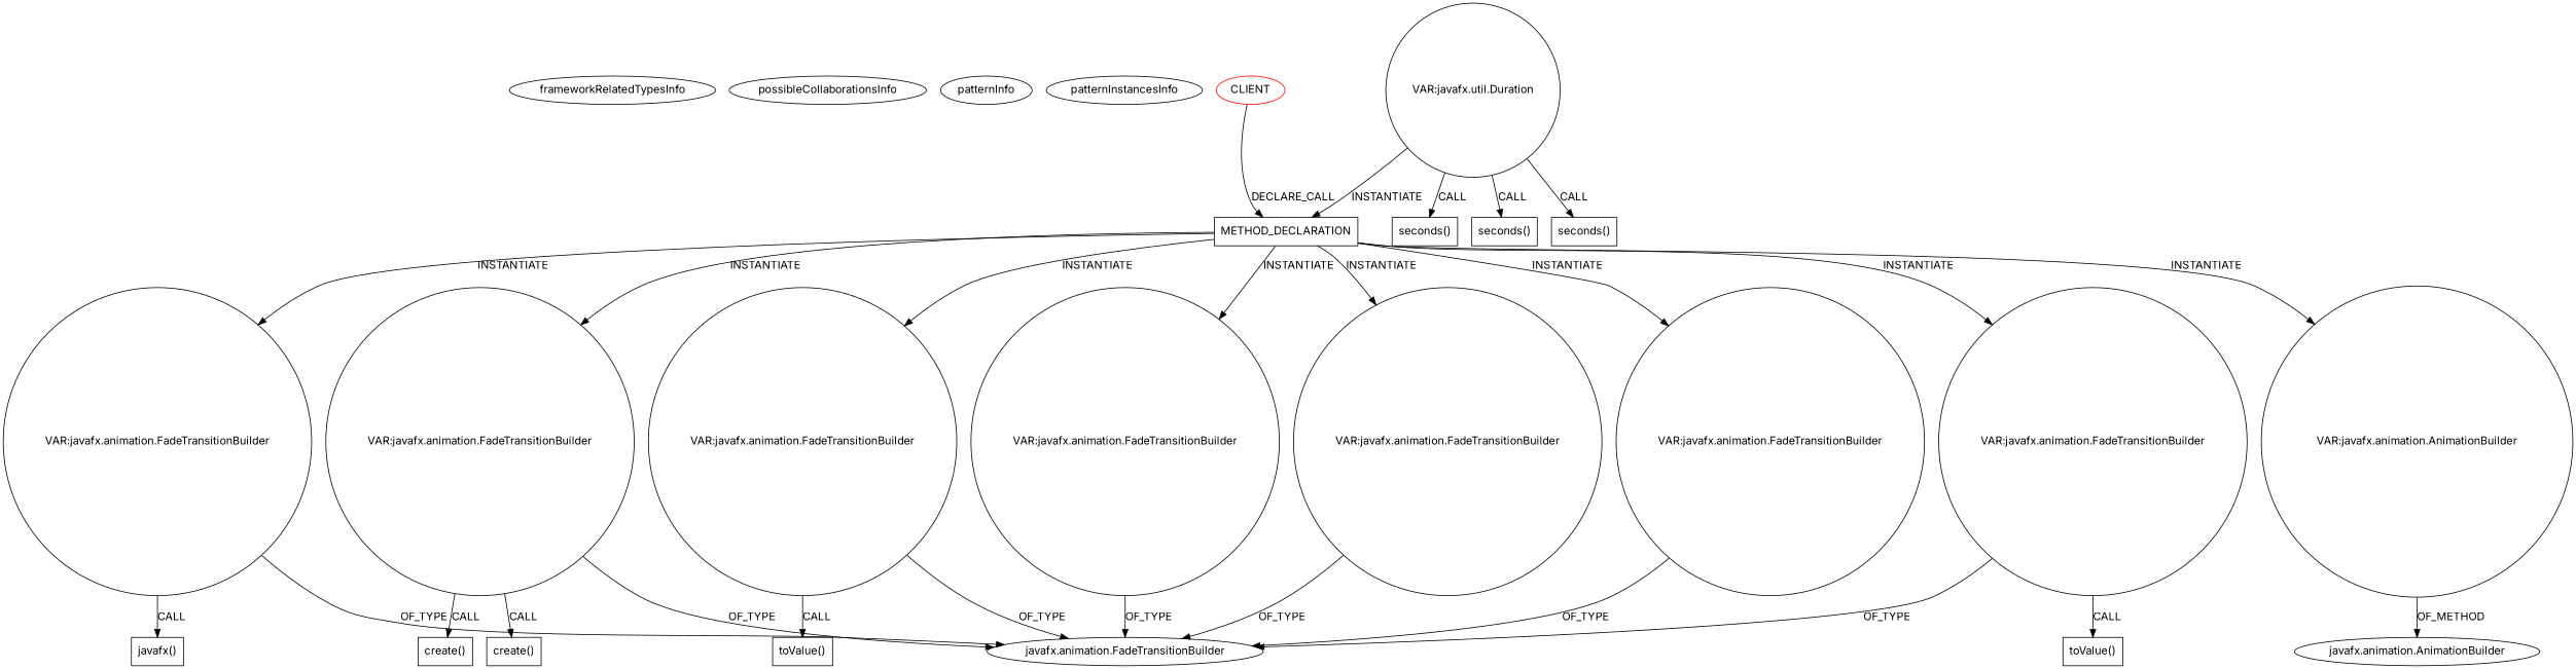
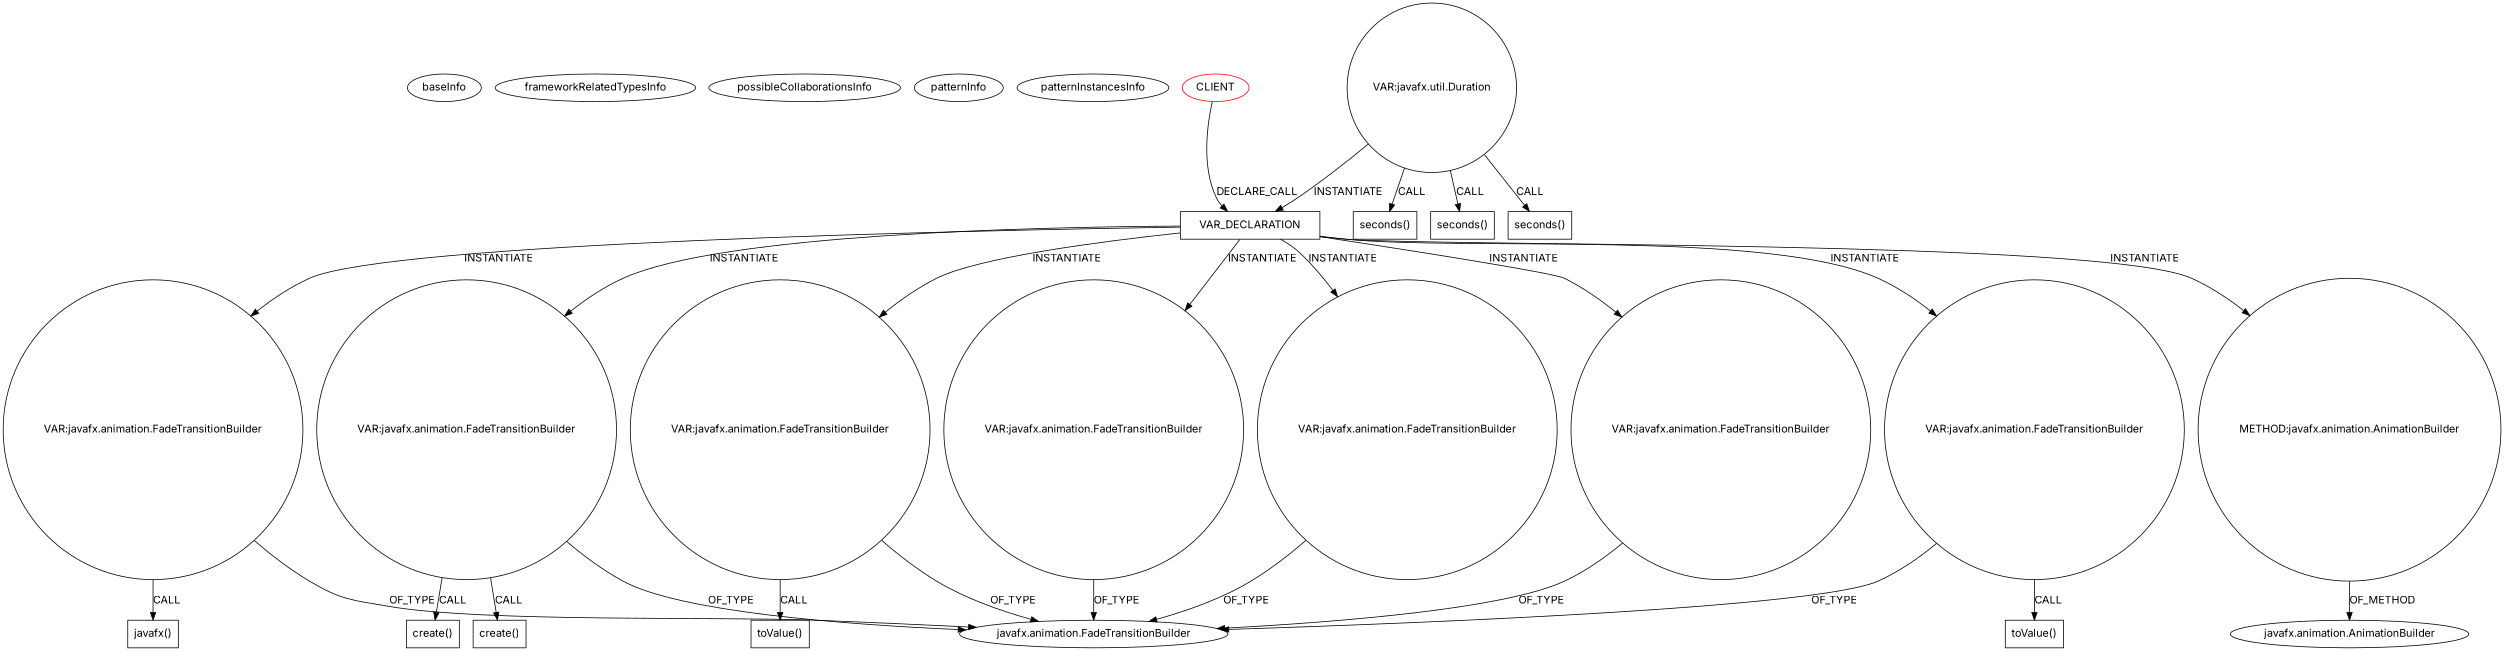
  digraph {
    fontname=Inter
    node [fontname=Inter isFrameworkType=false vertexType=VARIABLE_EXPRESION shape=circle]
    edge [fontname=Inter]
+   baseInfo [category=pattern graphId=4375 isAnonymous=false possibleRelation=false isFrameworkType="" vertexType="" shape=""]
    frameworkRelatedTypesInfo [isFrameworkType="" vertexType="" shape=""]
    possibleCollaborationsInfo [isFrameworkType="" vertexType="" shape=""]
    patternInfo [frequency=2.0 patternRootClient=0 isFrameworkType="" vertexType="" shape=""]
    patternInstancesInfo [0="7thwheel-medaka-chan~/7thwheel-medaka-chan/medaka-chan-master/src/seventhwheel/pos/controller/MainController.java~MainController~25" 1="Maxxa-MT-common~/Maxxa-MT-common/MT-common-master/src/cz/commons/example/graphics/branchNode/BranchElementExample.java~BranchElementExample~916" isFrameworkType="" vertexType="" shape=""]
    n6 [label="javafx.animation.FadeTransitionBuilder" vertexType=FRAMEWORK_CLASS_TYPE shape=""]
    n7 [label="VAR:javafx.animation.FadeTransitionBuilder"]
    n8 [label="javafx()" shape=box vertexType=INSIDE_CALL]
-   n9 [label=METHOD_DECLARATION shape=box vertexType=CLIENT_METHOD_DECLARATION]
-   n10 [label="VAR:javafx.animation.AnimationBuilder"]
+   n9 [label=VAR_DECLARATION shape=box vertexType=CLIENT_METHOD_DECLARATION]
+   n10 [label="METHOD:javafx.animation.AnimationBuilder"]
    n11 [label="VAR:javafx.animation.FadeTransitionBuilder"]
    n12 [label="VAR:javafx.animation.FadeTransitionBuilder"]
    n13 [label="VAR:javafx.animation.FadeTransitionBuilder"]
    n14 [label="VAR:javafx.animation.FadeTransitionBuilder"]
    n15 [label="VAR:javafx.animation.FadeTransitionBuilder"]
    n16 [label="VAR:javafx.animation.FadeTransitionBuilder"]
    n17 [label="javafx.animation.AnimationBuilder" vertexType=FRAMEWORK_CLASS_TYPE shape=""]
    n18 [label="VAR:javafx.util.Duration"]
    n19 [label="seconds()" shape=box vertexType=INSIDE_CALL]
    n20 [label="seconds()" shape=box vertexType=INSIDE_CALL]
    n21 [label="seconds()" shape=box vertexType=INSIDE_CALL]
    n22 [label="create()" shape=box vertexType=INSIDE_CALL]
    n23 [label="create()" shape=box vertexType=INSIDE_CALL]
    n24 [label="toValue()" shape=box vertexType=INSIDE_CALL]
    n25 [label="toValue()" shape=box vertexType=INSIDE_CALL]
    n26 [color=red label=CLIENT vertexType=ROOT_CLIENT_CLASS_DECLARATION shape=""]
    n7 -> n6 [label=OF_TYPE]
    n7 -> n8 [label=CALL]
    n9 -> n7 [label=INSTANTIATE]
    n9 -> n10 [label=INSTANTIATE]
    n9 -> n11 [label=INSTANTIATE]
    n9 -> n12 [label=INSTANTIATE]
    n9 -> n13 [label=INSTANTIATE]
    n9 -> n14 [label=INSTANTIATE]
    n9 -> n15 [label=INSTANTIATE]
    n9 -> n16 [label=INSTANTIATE]
    n10 -> n17 [label=OF_METHOD]
    n11 -> n6 [label=OF_TYPE]
    n11 -> n22 [label=CALL]
    n11 -> n23 [label=CALL]
    n12 -> n6 [label=OF_TYPE]
    n12 -> n24 [label=CALL]
    n13 -> n6 [label=OF_TYPE]
    n13 -> n25 [label=CALL]
    n14 -> n6 [label=OF_TYPE]
    n15 -> n6 [label=OF_TYPE]
    n16 -> n6 [label=OF_TYPE]
    n18 -> n9 [label=INSTANTIATE]
    n18 -> n19 [label=CALL]
    n18 -> n20 [label=CALL]
    n18 -> n21 [label=CALL]
    n26 -> n9 [label=DECLARE_CALL]
  }
